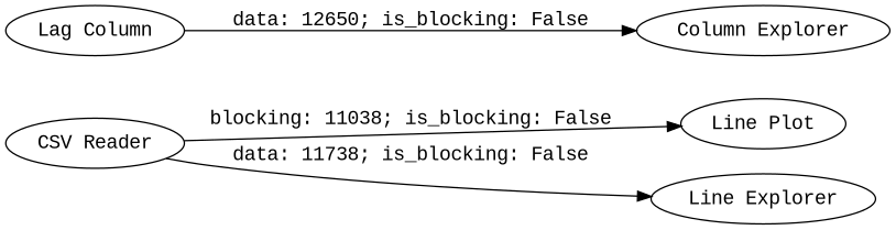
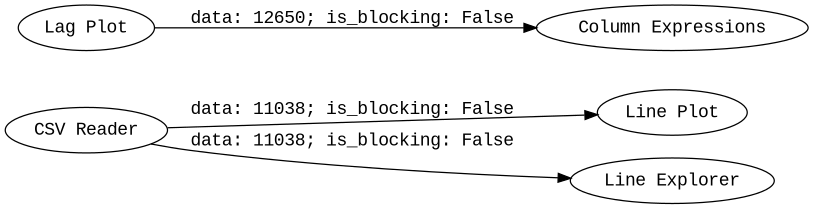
  digraph {
    fontname="Liberation Mono"
    rankdir=LR
    node [fontname="Liberation Mono"]
    edge [fontname="Liberation Mono"]
    n1 [label="Line Plot"]
    n2 [label="CSV Reader"]
    n3 [label="Line Explorer"]
-   n4 [label="Lag Column"]
-   n5 [label="Column Explorer"]
-   n2 -> n1 [label="blocking: 11038; is_blocking: False"]
-   n2 -> n3 [label="data: 11738; is_blocking: False"]
+   n4 [label="Lag Plot"]
+   n5 [label="Column Expressions"]
+   n2 -> n1 [label="data: 11038; is_blocking: False"]
+   n2 -> n3 [label="data: 11038; is_blocking: False"]
    n4 -> n5 [label="data: 12650; is_blocking: False"]
  }
